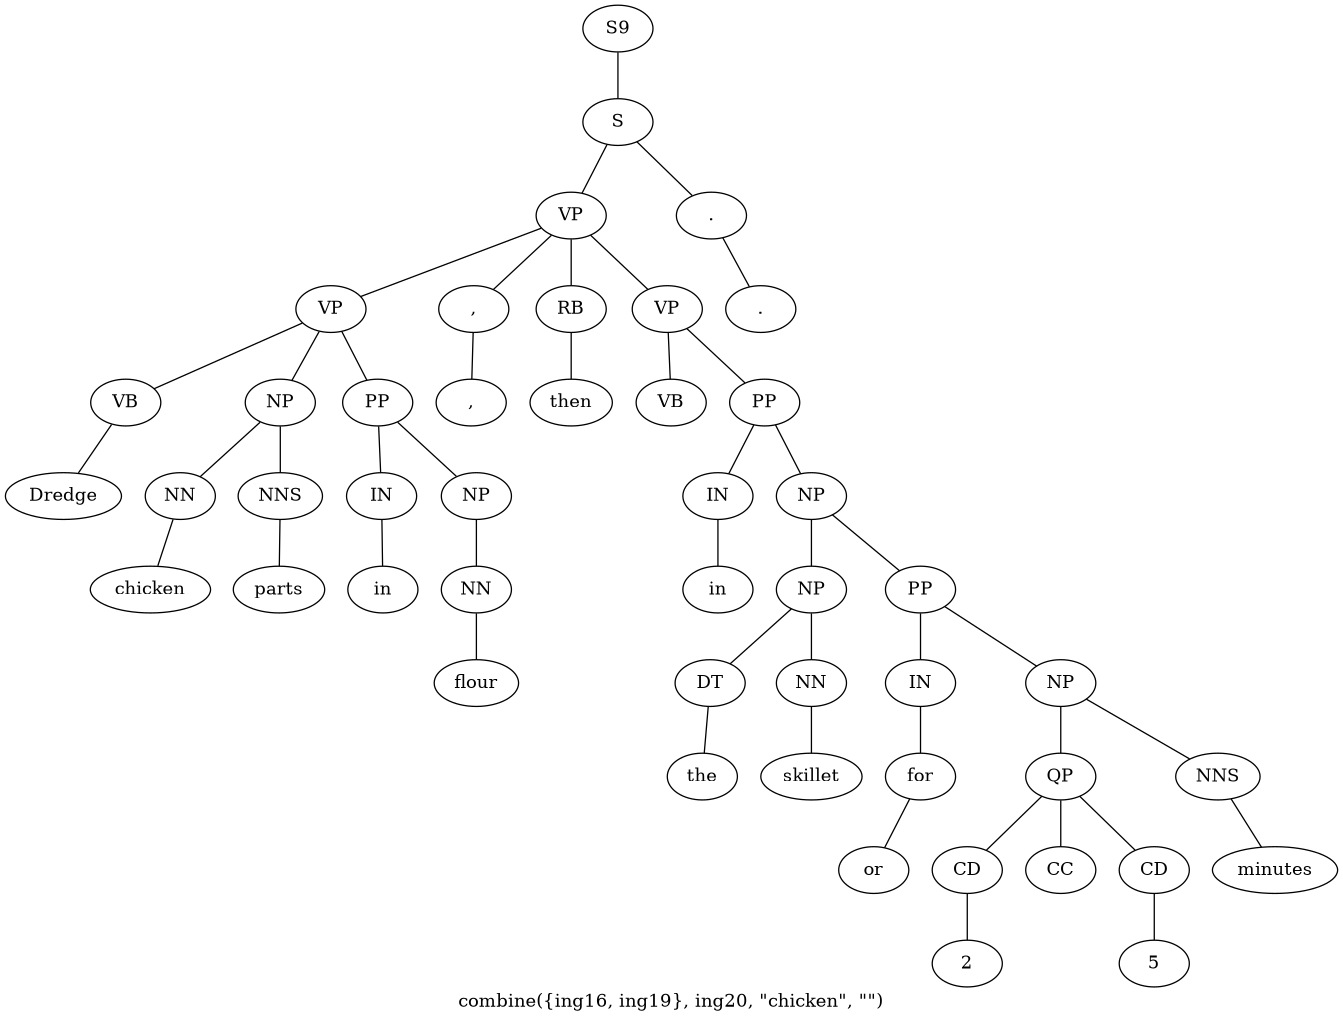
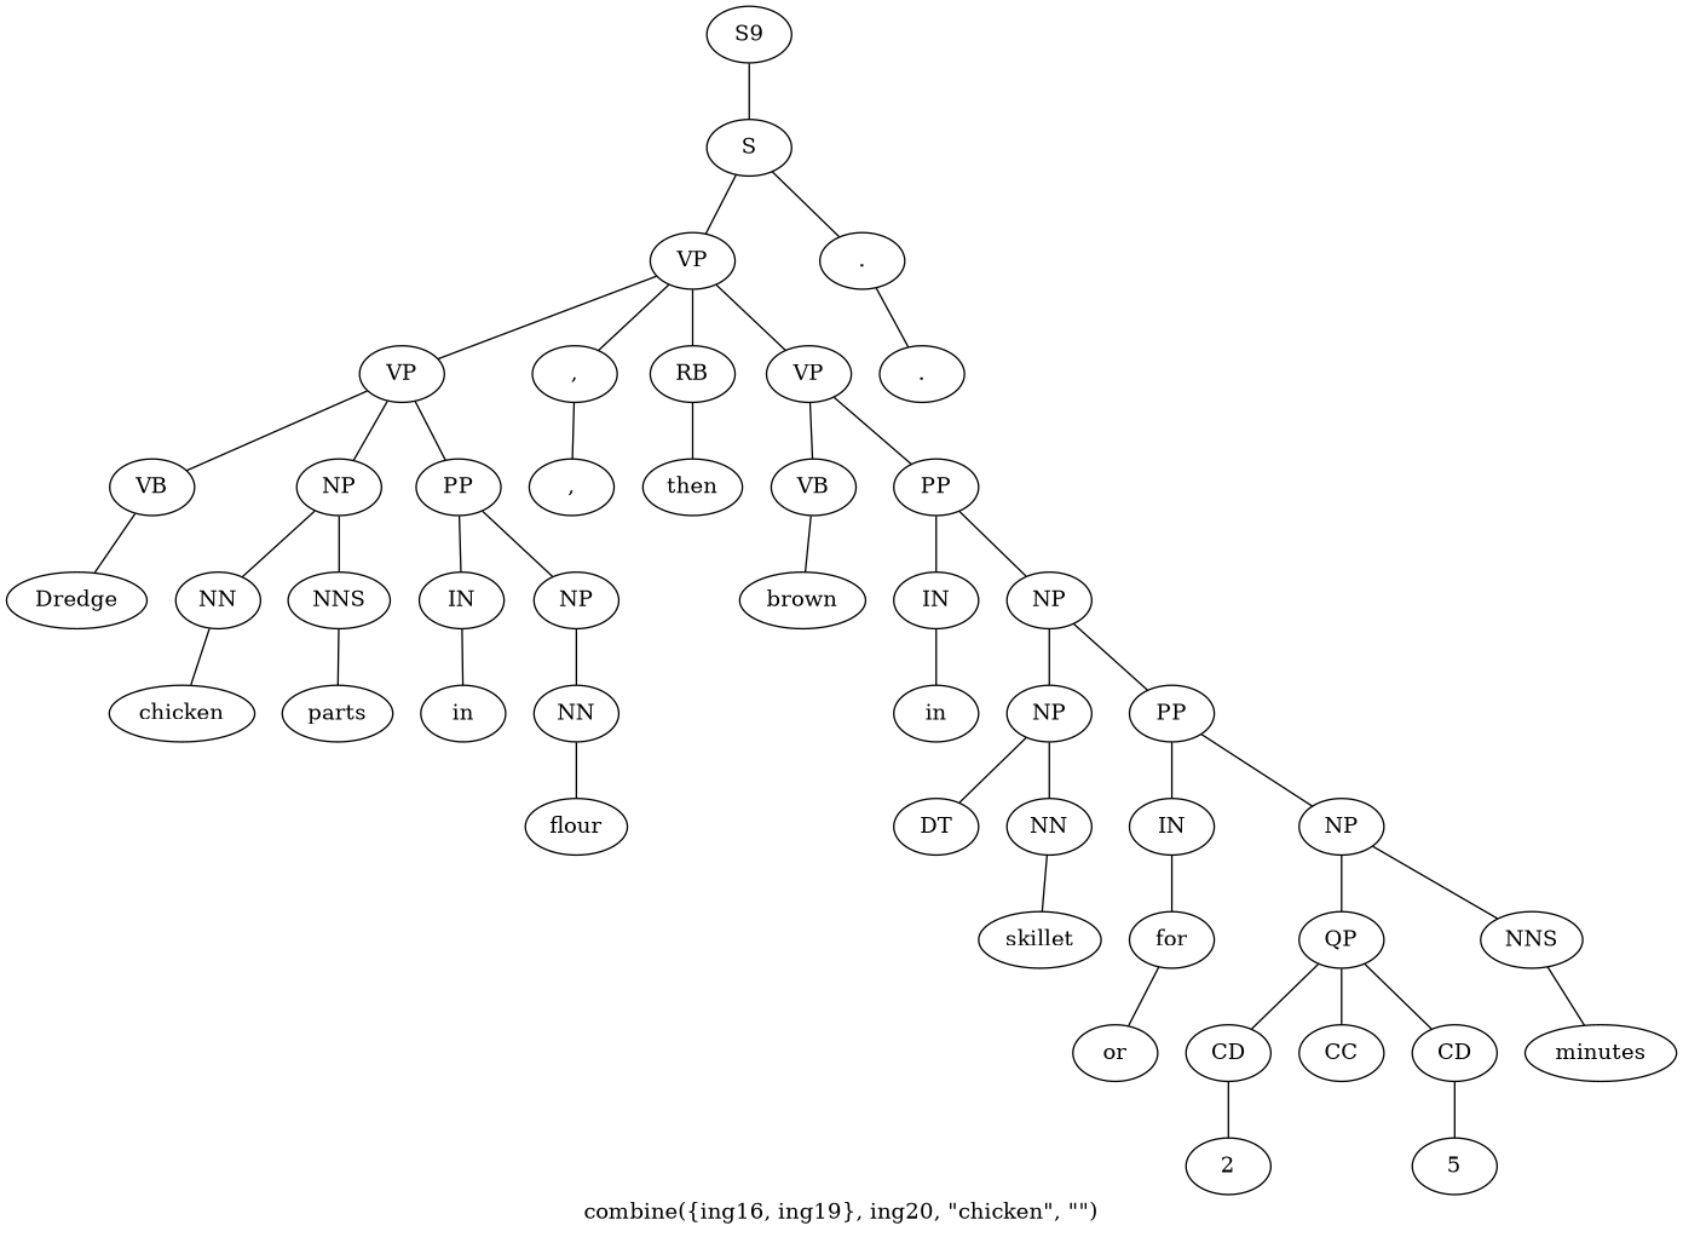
  graph {
    label="combine({ing16, ing19}, ing20, \"chicken\", \"\")"
    n1 [label=S9]
    n2 [label=S]
    n3 [label=VP]
    n4 [label="."]
    n5 [label=VP]
    n6 [label=","]
    n7 [label=RB]
    n8 [label=VP]
    n9 [label="."]
    n10 [label=VB]
    n11 [label=NP]
    n12 [label=PP]
    n13 [label=","]
    n14 [label=then]
    n15 [label=VB]
    n16 [label=PP]
    n17 [label=Dredge]
    n18 [label=NN]
    n19 [label=NNS]
    n20 [label=IN]
    n21 [label=NP]
    n22 [label=chicken]
    n23 [label=parts]
    n24 [label=in]
    n25 [label=NN]
    n26 [label=flour]
+   n27 [label=brown]
    n28 [label=IN]
    n29 [label=NP]
    n30 [label=in]
    n31 [label=NP]
    n32 [label=PP]
    n33 [label=DT]
    n34 [label=NN]
    n35 [label=IN]
    n36 [label=NP]
-   n37 [label=the]
    n38 [label=skillet]
    n39 [label=for]
    n40 [label=QP]
    n41 [label=NNS]
    n42 [label=or]
    n43 [label=CD]
    n44 [label=CC]
    n45 [label=CD]
    n46 [label=minutes]
    n47 [label=2]
    n48 [label=5]
    n1 -- n2
    n2 -- n3
    n2 -- n4
    n3 -- n5
    n3 -- n6
    n3 -- n7
    n3 -- n8
    n4 -- n9
    n5 -- n10
    n5 -- n11
    n5 -- n12
    n6 -- n13
    n7 -- n14
    n8 -- n15
    n8 -- n16
    n10 -- n17
    n11 -- n18
    n11 -- n19
    n12 -- n20
    n12 -- n21
+   n15 -- n27
    n16 -- n28
    n16 -- n29
    n18 -- n22
    n19 -- n23
    n20 -- n24
    n21 -- n25
    n25 -- n26
    n28 -- n30
    n29 -- n31
    n29 -- n32
    n31 -- n33
    n31 -- n34
    n32 -- n35
    n32 -- n36
-   n33 -- n37
    n34 -- n38
    n35 -- n39
    n36 -- n40
    n36 -- n41
    n39 -- n42
    n40 -- n43
    n40 -- n44
    n40 -- n45
    n41 -- n46
    n43 -- n47
    n45 -- n48
  }
